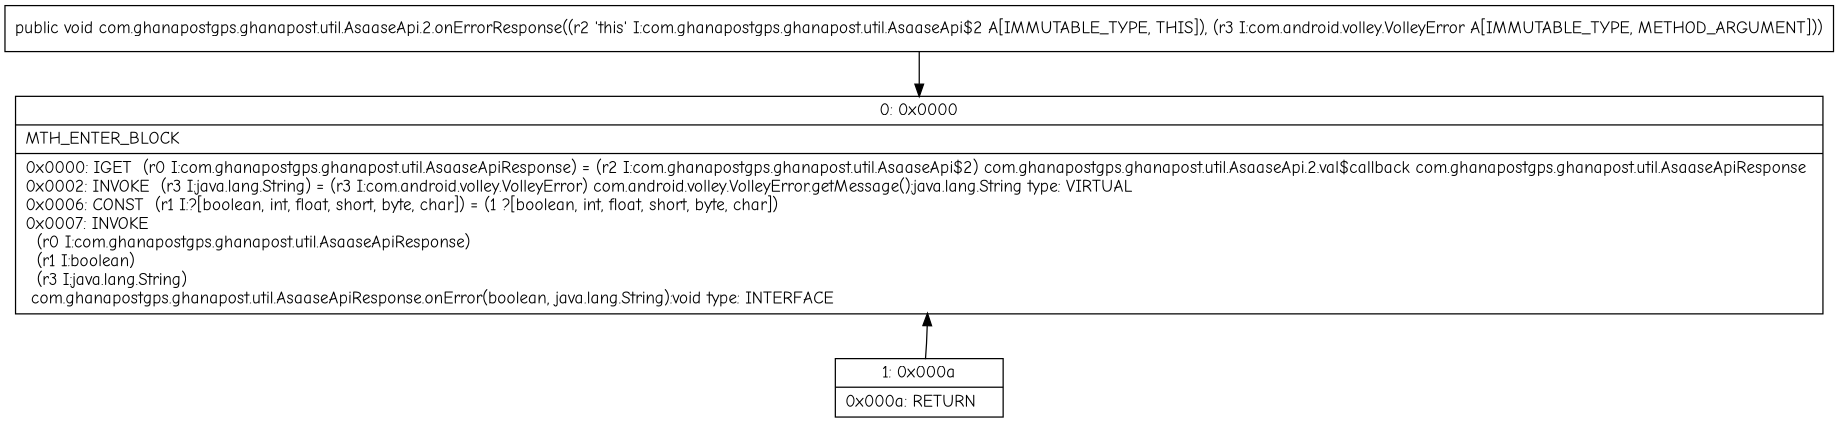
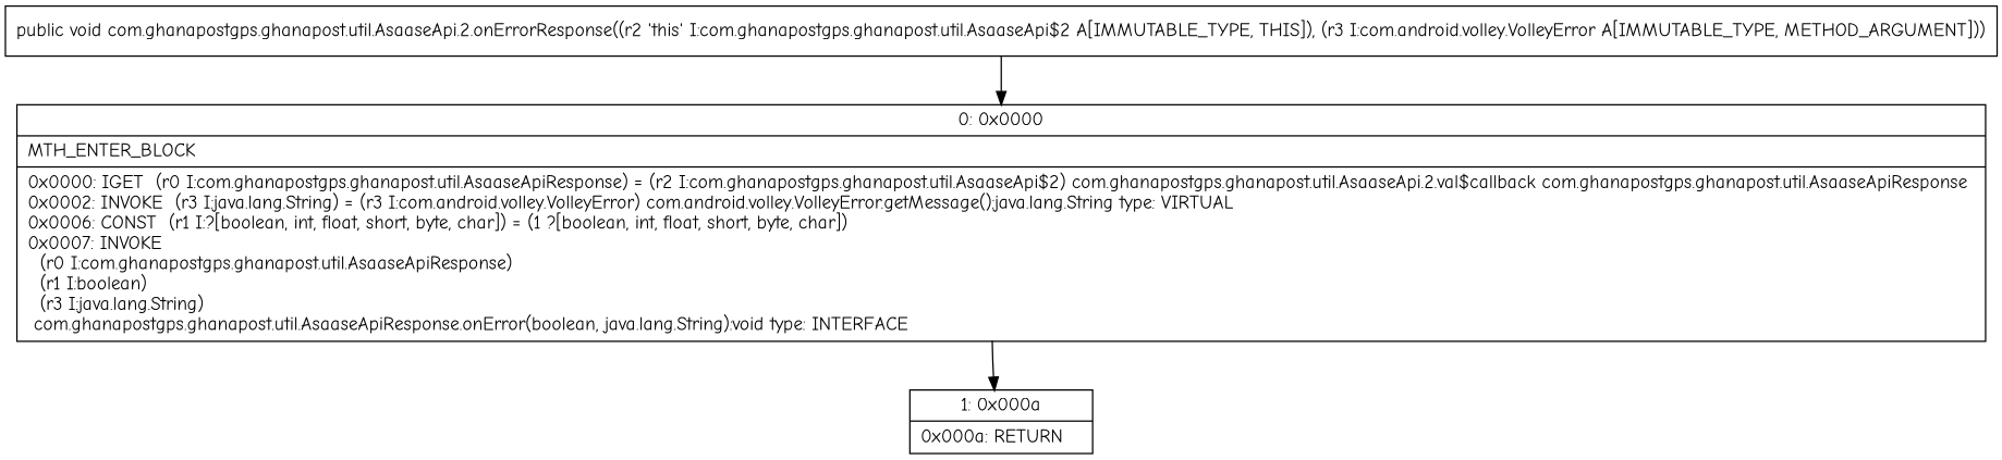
  digraph {
    fontname="Comic Neue"
    node [shape=record fontname="Comic Neue"]
    edge [fontname="Comic Neue"]
    n1 [label="{0\:\ 0x0000|MTH_ENTER_BLOCK\l|0x0000: IGET  (r0 I:com.ghanapostgps.ghanapost.util.AsaaseApiResponse) = (r2 I:com.ghanapostgps.ghanapost.util.AsaaseApi$2) com.ghanapostgps.ghanapost.util.AsaaseApi.2.val$callback com.ghanapostgps.ghanapost.util.AsaaseApiResponse \l0x0002: INVOKE  (r3 I:java.lang.String) = (r3 I:com.android.volley.VolleyError) com.android.volley.VolleyError.getMessage():java.lang.String type: VIRTUAL \l0x0006: CONST  (r1 I:?[boolean, int, float, short, byte, char]) = (1 ?[boolean, int, float, short, byte, char]) \l0x0007: INVOKE  \l  (r0 I:com.ghanapostgps.ghanapost.util.AsaaseApiResponse)\l  (r1 I:boolean)\l  (r3 I:java.lang.String)\l com.ghanapostgps.ghanapost.util.AsaaseApiResponse.onError(boolean, java.lang.String):void type: INTERFACE \l}"]
    n2 [label="{1\:\ 0x000a|0x000a: RETURN   \l}"]
    n3 [label="{public void com.ghanapostgps.ghanapost.util.AsaaseApi.2.onErrorResponse((r2 'this' I:com.ghanapostgps.ghanapost.util.AsaaseApi$2 A[IMMUTABLE_TYPE, THIS]), (r3 I:com.android.volley.VolleyError A[IMMUTABLE_TYPE, METHOD_ARGUMENT])) }"]
-   n2 -> n1
+   n1 -> n2
    n3 -> n1
  }
